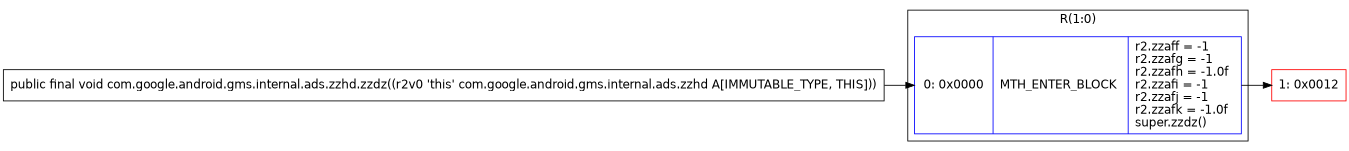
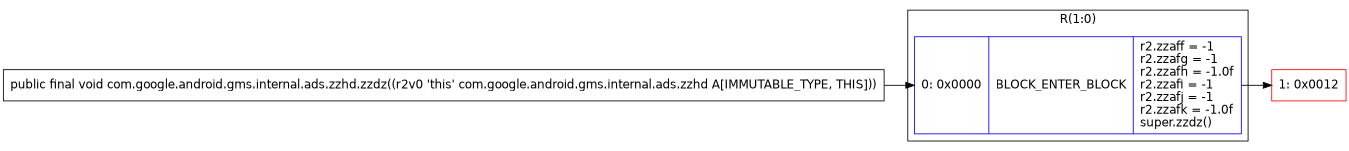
  digraph {
    rankdir=LR
    fontname="DejaVu Sans"
    node [shape=record fontname="DejaVu Sans"]
    edge [fontname="DejaVu Sans"]
-   n1 [color=blue label="{0\:\ 0x0000|MTH_ENTER_BLOCK\l|r2.zzaff = \-1\lr2.zzafg = \-1\lr2.zzafh = \-1.0f\lr2.zzafi = \-1\lr2.zzafj = \-1\lr2.zzafk = \-1.0f\lsuper.zzdz()\l}"]
+   n1 [color=blue label="{0\:\ 0x0000|BLOCK_ENTER_BLOCK\l|r2.zzaff = \-1\lr2.zzafg = \-1\lr2.zzafh = \-1.0f\lr2.zzafi = \-1\lr2.zzafj = \-1\lr2.zzafk = \-1.0f\lsuper.zzdz()\l}"]
    n2 [color=red label="{1\:\ 0x0012}"]
    n3 [label="{public final void com.google.android.gms.internal.ads.zzhd.zzdz((r2v0 'this' com.google.android.gms.internal.ads.zzhd A[IMMUTABLE_TYPE, THIS])) }"]
    subgraph cluster_1 {
      label="R(1:0)"
      n1
    }
    n1 -> n2
    n3 -> n1
  }
